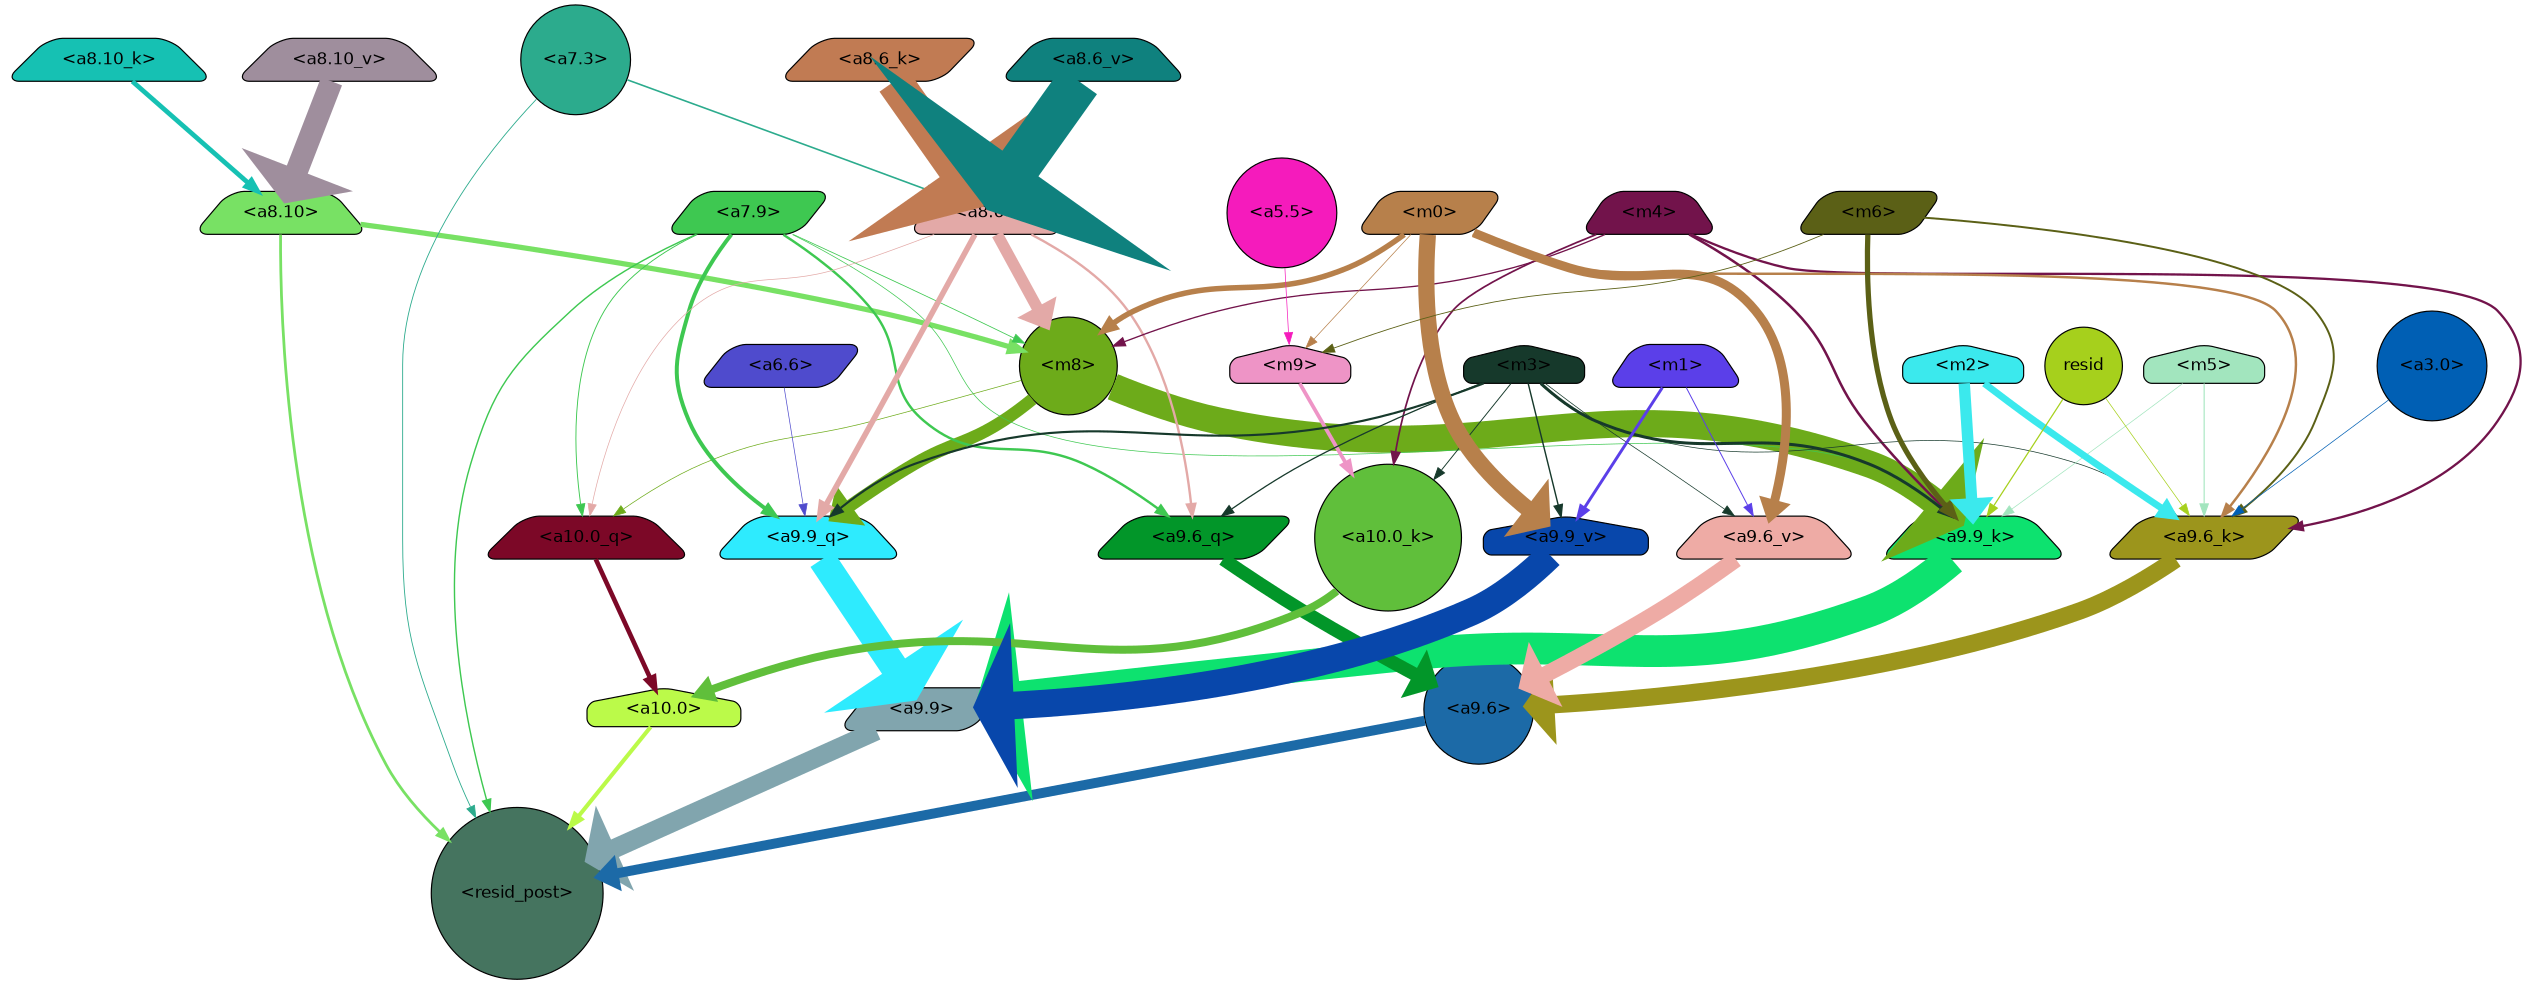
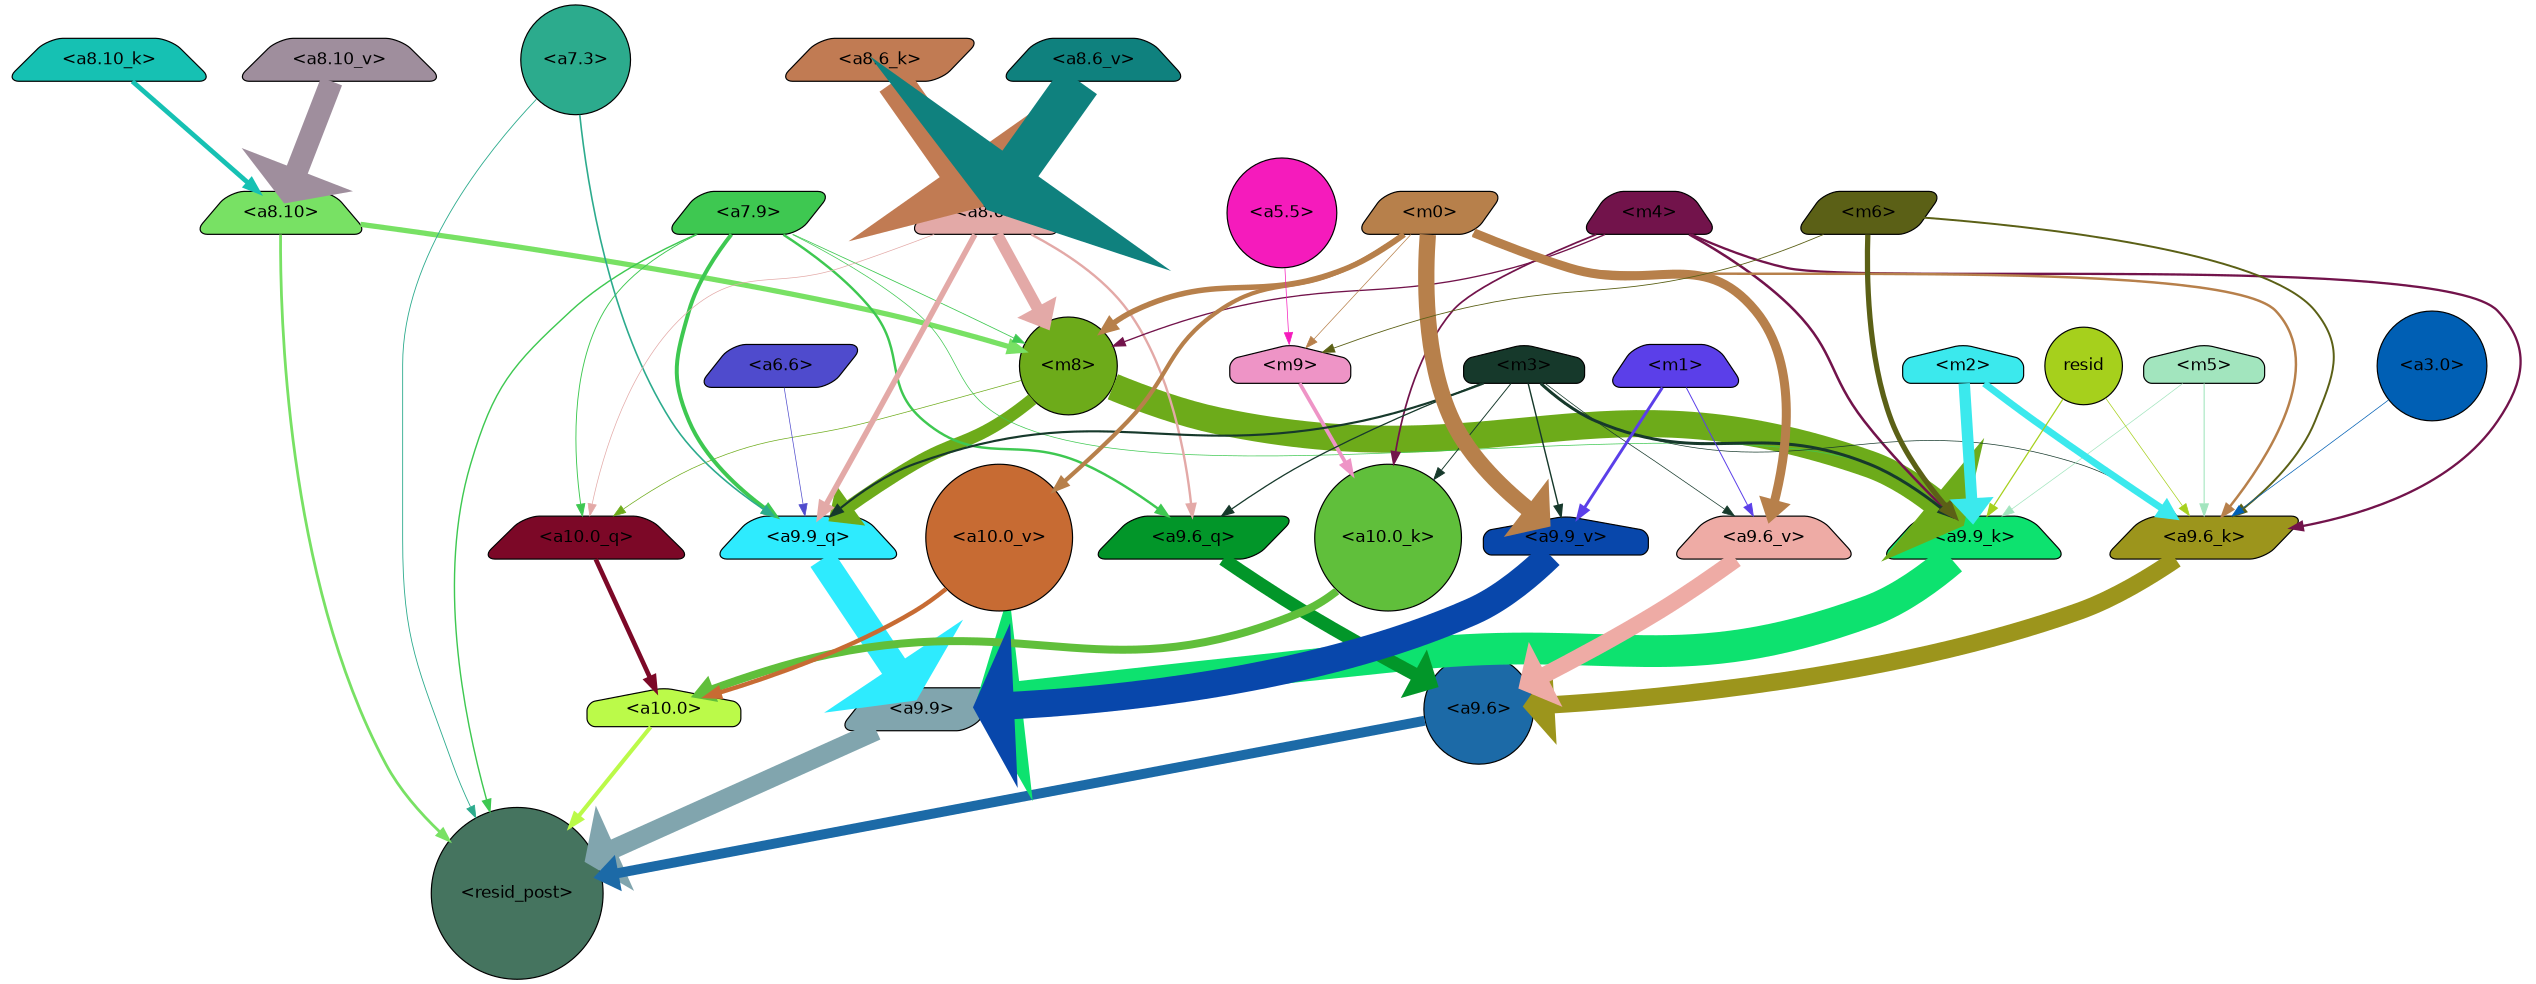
  strict digraph {
    splines=true
    node [color=black fontname=Helvetica shape=trapezium style="filled, rounded"]
    edge [color="#16392b" penwidth=0.6]
    "<a10.0>" [fillcolor="#bbfa49" shape=house]
    "<resid_post>" [fillcolor="#45745f" shape=circle]
    "<a9.9>" [fillcolor="#81a5ae" shape=parallelogram]
    "<a9.6>" [fillcolor="#1c6aa7" shape=circle]
    "<a8.10>" [fillcolor="#78e164"]
    "<m8>" [fillcolor="#6dab1a" shape=circle]
    "<a10.0_q>" [fillcolor="#7c0827"]
    "<a9.9_q>" [fillcolor="#2eebfe"]
    "<a9.9_k>" [fillcolor="#0de26f"]
    "<a7.9>" [fillcolor="#3ec851" shape=parallelogram]
    "<a9.6_q>" [fillcolor="#029629" shape=parallelogram]
    "<a7.3>" [fillcolor="#2cab8d" shape=circle]
    "<a10.0_k>" [fillcolor="#60bf3b" shape=circle]
+   "<a10.0_v>" [fillcolor="#c76b33" shape=circle]
    "<a8.6>" [fillcolor="#e3a9a7"]
    "<m9>" [fillcolor="#ee94c6" shape=house]
    "<m4>" [fillcolor="#72134b"]
    "<a9.6_k>" [fillcolor="#9c951c" shape=parallelogram]
    "<m3>" [fillcolor="#16392b" shape=house]
    "<a9.9_v>" [fillcolor="#0847ab" shape=house]
    "<a9.6_v>" [fillcolor="#eeaba5"]
    "<m0>" [fillcolor="#b7804b" shape=parallelogram]
    "<m6>" [fillcolor="#5b6016" shape=parallelogram]
    "<a5.5>" [fillcolor="#f51bbc" shape=circle]
    "<a6.6>" [fillcolor="#4f4bcd" shape=parallelogram]
    "<m5>" [fillcolor="#a2e5be" shape=house]
    "<m2>" [fillcolor="#3be9ed" shape=house]
    n28 [fillcolor="#a6d01c" label=resid shape=circle]
    "<a3.0>" [fillcolor="#005fb4" shape=circle]
    "<m1>" [fillcolor="#5b3fe9"]
    "<a8.10_k>" [fillcolor="#16c1b3"]
    "<a8.6_k>" [fillcolor="#c17b53" shape=parallelogram]
    "<a8.10_v>" [fillcolor="#9f8e9d"]
    "<a8.6_v>" [fillcolor="#0f817e"]
    "<a10.0>" -> "<resid_post>" [color="#bbfa49" penwidth=3.4253244400024414]
    "<a9.9>" -> "<resid_post>" [color="#81a5ae" penwidth=16.05378818511963]
    "<a9.6>" -> "<resid_post>" [color="#1c6aa7" penwidth=8.33797836303711]
    "<a8.10>" -> "<resid_post>" [color="#78e164" penwidth=2.3390636444091797]
    "<a8.10>" -> "<m8>" [color="#78e164" penwidth=4.388927459716797]
    "<m8>" -> "<a10.0_q>" [color="#6dab1a"]
    "<m8>" -> "<a9.9_q>" [color="#6dab1a" penwidth=10.407995223999023]
    "<m8>" -> "<a9.9_k>" [color="#6dab1a" penwidth=22.67278480529785]
    "<a10.0_q>" -> "<a10.0>" [color="#7c0827" penwidth=3.861766815185547]
    "<a9.9_q>" -> "<a9.9>" [color="#2eebfe" penwidth=23.20368194580078]
    "<a9.9_k>" -> "<a9.9>" [color="#0de26f" penwidth=26.641464233398438]
    "<a7.9>" -> "<resid_post>" [color="#3ec851" penwidth=1.1926651000976562]
    "<a7.9>" -> "<m8>" [color="#3ec851" penwidth=0.6738662719726562]
    "<a7.9>" -> "<a10.0_q>" [color="#3ec851" penwidth=0.7811813354492188]
    "<a7.9>" -> "<a9.9_q>" [color="#3ec851" penwidth=3.33896541595459]
    "<a7.9>" -> "<a9.9_k>" [color="#3ec851"]
    "<a7.9>" -> "<a9.6_q>" [color="#3ec851" penwidth=2.0531044006347656]
    "<a9.6_q>" -> "<a9.6>" [color="#029629" penwidth=11.181507110595703]
    "<a7.3>" -> "<resid_post>" [color="#2cab8d" penwidth=0.7339706420898438]
-   "<a7.3>" -> "<a8.6>" [color="#2cab8d" penwidth=1.3609809875488281]
+   "<a7.3>" -> "<a9.9_q>" [color="#2cab8d" penwidth=1.3609809875488281]
    "<a10.0_k>" -> "<a10.0>" [color="#60bf3b" penwidth=6.691814422607422]
+   "<a10.0_v>" -> "<a10.0>" [color="#c76b33" penwidth=3.703948974609375]
    "<a8.6>" -> "<m8>" [color="#e3a9a7" penwidth=9.616483688354492]
    "<a8.6>" -> "<a10.0_q>" [color="#e3a9a7"]
    "<a8.6>" -> "<a9.9_q>" [color="#e3a9a7" penwidth=4.681654930114746]
    "<a8.6>" -> "<a9.6_q>" [color="#e3a9a7" penwidth=2.0046749114990234]
    "<m9>" -> "<a10.0_k>" [color="#ee94c6" penwidth=3.1536026000976562]
    "<m4>" -> "<m8>" [color="#72134b" penwidth=1.1121444702148438]
    "<m4>" -> "<a9.9_k>" [color="#72134b" penwidth=2.1296005249023438]
    "<m4>" -> "<a10.0_k>" [color="#72134b" penwidth=1.4532089233398438]
    "<m4>" -> "<a9.6_k>" [color="#72134b" penwidth=1.93524169921875]
    "<a9.6_k>" -> "<a9.6>" [color="#9c951c" penwidth=14.532459259033203]
    "<m3>" -> "<a9.9_q>" [penwidth=1.8098411560058594]
    "<m3>" -> "<a9.9_k>" [penwidth=2.538074493408203]
    "<m3>" -> "<a9.6_q>" [penwidth=1.0731983184814453]
    "<m3>" -> "<a10.0_k>" [penwidth=0.8012542724609375]
    "<m3>" -> "<a9.6_k>"
    "<m3>" -> "<a9.9_v>" [penwidth=1.1908531188964844]
    "<m3>" -> "<a9.6_v>"
    "<a9.9_v>" -> "<a9.9>" [color="#0847ab" penwidth=23.02225112915039]
    "<a9.6_v>" -> "<a9.6>" [color="#eeaba5" penwidth=13.634431838989258]
    "<m0>" -> "<m8>" [color="#b7804b" penwidth=4.624839782714844]
+   "<m0>" -> "<a10.0_v>" [color="#b7804b" penwidth=3.520832061767578]
    "<m0>" -> "<m9>" [color="#b7804b"]
    "<m0>" -> "<a9.6_k>" [color="#b7804b" penwidth=2.0742149353027344]
    "<m0>" -> "<a9.9_v>" [color="#b7804b" penwidth=13.6649169921875]
    "<m0>" -> "<a9.6_v>" [color="#b7804b" penwidth=7.575786590576172]
    "<m6>" -> "<a9.9_k>" [color="#5b6016" penwidth=4.405937194824219]
    "<m6>" -> "<m9>" [color="#5b6016" penwidth=0.7276992797851562]
    "<m6>" -> "<a9.6_k>" [color="#5b6016" penwidth=1.6540985107421875]
    "<a5.5>" -> "<m9>" [color="#f51bbc"]
    "<a6.6>" -> "<a9.9_q>" [color="#4f4bcd"]
    "<m5>" -> "<a9.9_k>" [color="#a2e5be"]
    "<m5>" -> "<a9.6_k>" [color="#a2e5be" penwidth=0.9087238311767578]
    "<m2>" -> "<a9.9_k>" [color="#3be9ed" penwidth=9.546476364135742]
    "<m2>" -> "<a9.6_k>" [color="#3be9ed" penwidth=5.765581130981445]
    n28 -> "<a9.9_k>" [color="#a6d01c" penwidth=1.044057846069336]
    n28 -> "<a9.6_k>" [color="#a6d01c"]
    "<a3.0>" -> "<a9.6_k>" [color="#005fb4"]
    "<m1>" -> "<a9.9_v>" [color="#5b3fe9" penwidth=2.484710693359375]
    "<m1>" -> "<a9.6_v>" [color="#5b3fe9" penwidth=0.8296928405761719]
    "<a8.10_k>" -> "<a8.10>" [color="#16c1b3" penwidth=3.9815139770507812]
    "<a8.6_k>" -> "<a8.6>" [color="#c17b53" penwidth=30.12779998779297]
    "<a8.10_v>" -> "<a8.10>" [color="#9f8e9d" penwidth=18.80433464050293]
    "<a8.6_v>" -> "<a8.6>" [color="#0f817e" penwidth=37.04597568511963]
  }
